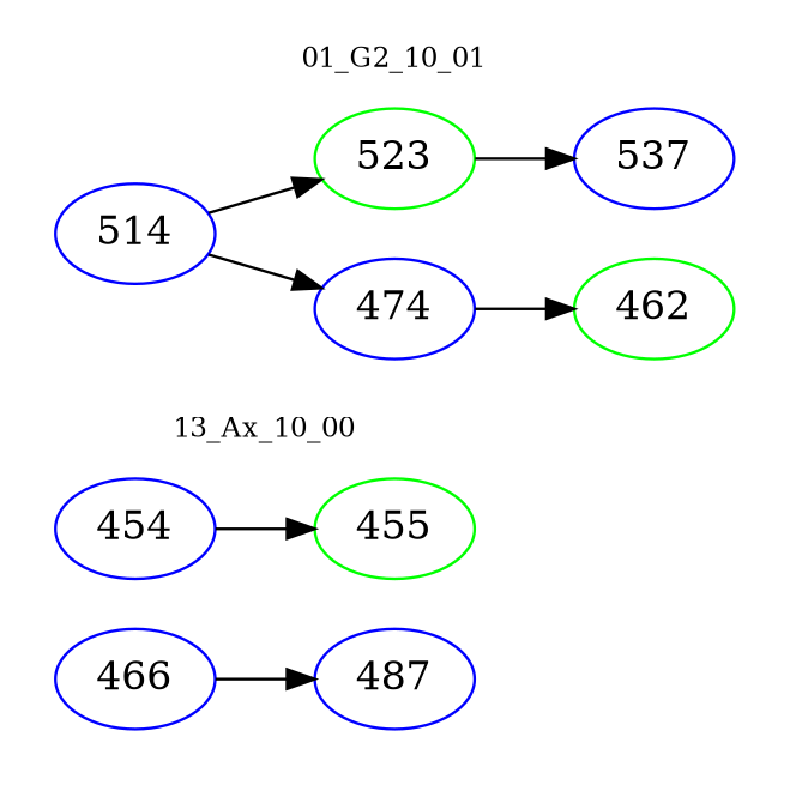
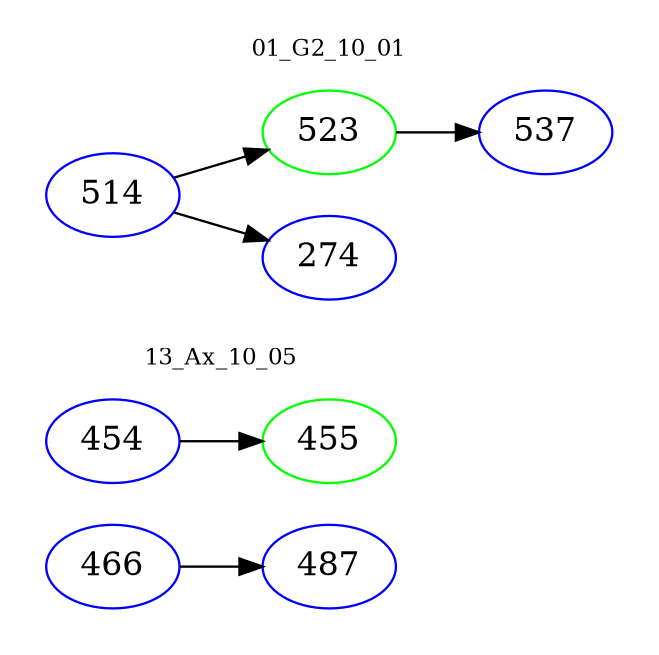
  digraph {
    rankdir=LR
    node [color=blue]
    edge [color=black]
    n1 [label=454]
    n2 [color=green label=455]
    n3 [label=466]
    n4 [label=487]
    n5 [label=514]
-   n6 [label=474]
+   n6 [label=274]
    n7 [color=green label=523]
-   n8 [color=green label=462]
    n9 [label=537]
    subgraph cluster_1 {
      color=white
      fontsize=10
-     label="13_Ax_10_00"
+     label="13_Ax_10_05"
      n1
      n2
      n3
      n4
    }
    subgraph cluster_2 {
      color=white
      fontsize=10
      label="01_G2_10_01"
      n5
      n6
      n7
-     n8
      n9
    }
    n1 -> n2
    n3 -> n4
    n5 -> n6
    n5 -> n7
-   n6 -> n8
    n7 -> n9
  }
